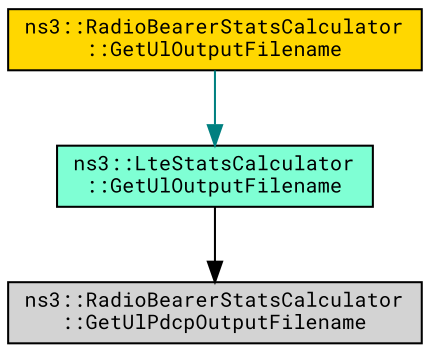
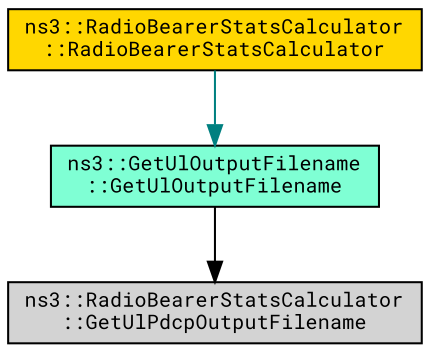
  digraph {
    fontname="Roboto Mono"
    rankdir=TB
    node [color=black fontname="Roboto Mono" fontsize=10 shape=record style=filled]
    edge [fontname="Roboto Mono" fontsize=10 labelfontname=Helvetica labelfontsize=10 style=solid]
-   n1 [fillcolor=gold fontcolor=black height=0.2 label="ns3::RadioBearerStatsCalculator\l::GetUlOutputFilename" width=0.4]
-   n2 [fillcolor=aquamarine height=0.2 label="ns3::LteStatsCalculator\l::GetUlOutputFilename" width=0.4]
+   n1 [fillcolor=gold fontcolor=black height=0.2 label="ns3::RadioBearerStatsCalculator\l::RadioBearerStatsCalculator" width=0.4]
+   n2 [fillcolor=aquamarine height=0.2 label="ns3::GetUlOutputFilename\l::GetUlOutputFilename" width=0.4]
    n3 [fillcolor=lightgrey height=0.2 label="ns3::RadioBearerStatsCalculator\l::GetUlPdcpOutputFilename" width=0.4]
    n1 -> n2 [color=teal]
    n2 -> n3 [color=black]
  }
